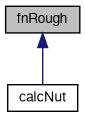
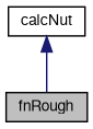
  digraph {
    rankdir=TB
    node [color=black fontname=FreeSans fontsize=10 shape=record]
    n1 [fillcolor=grey75 fontcolor=black height=0.2 label=fnRough style=filled width=0.4]
    n2 [height=0.2 label=calcNut width=0.4]
-   n1 -> n2 [color=midnightblue dir=back fontname=FreeSans fontsize=10 labelfontname=FreeSans labelfontsize=10 style=solid]
+   n2 -> n1 [color=midnightblue dir=back fontname=FreeSans fontsize=10 labelfontname=FreeSans labelfontsize=10 style=solid]
  }
